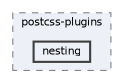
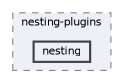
  digraph {
    compound=true
    n1 [color=grey25 fillcolor="#edf0f7" fontname=Helvetica fontsize=10 height=0.2 label=nesting shape=box style="filled,bold" width=0.4]
    subgraph cluster_1 {
      bgcolor="#edf0f7"
      fontname=Helvetica
      fontsize=10
-     label="postcss-plugins"
+     label="nesting-plugins"
      pencolor=grey50
      style="filled,dashed"
      n1
    }
  }
